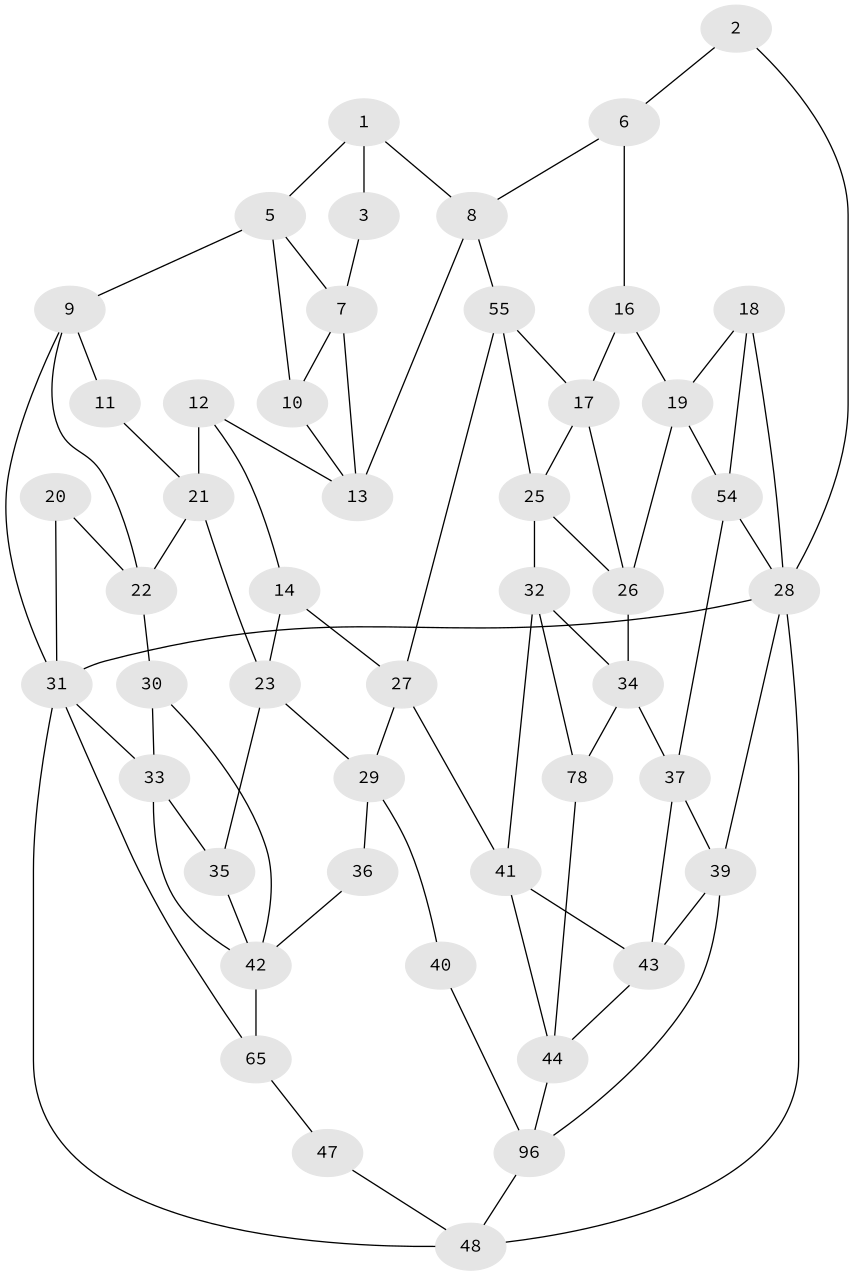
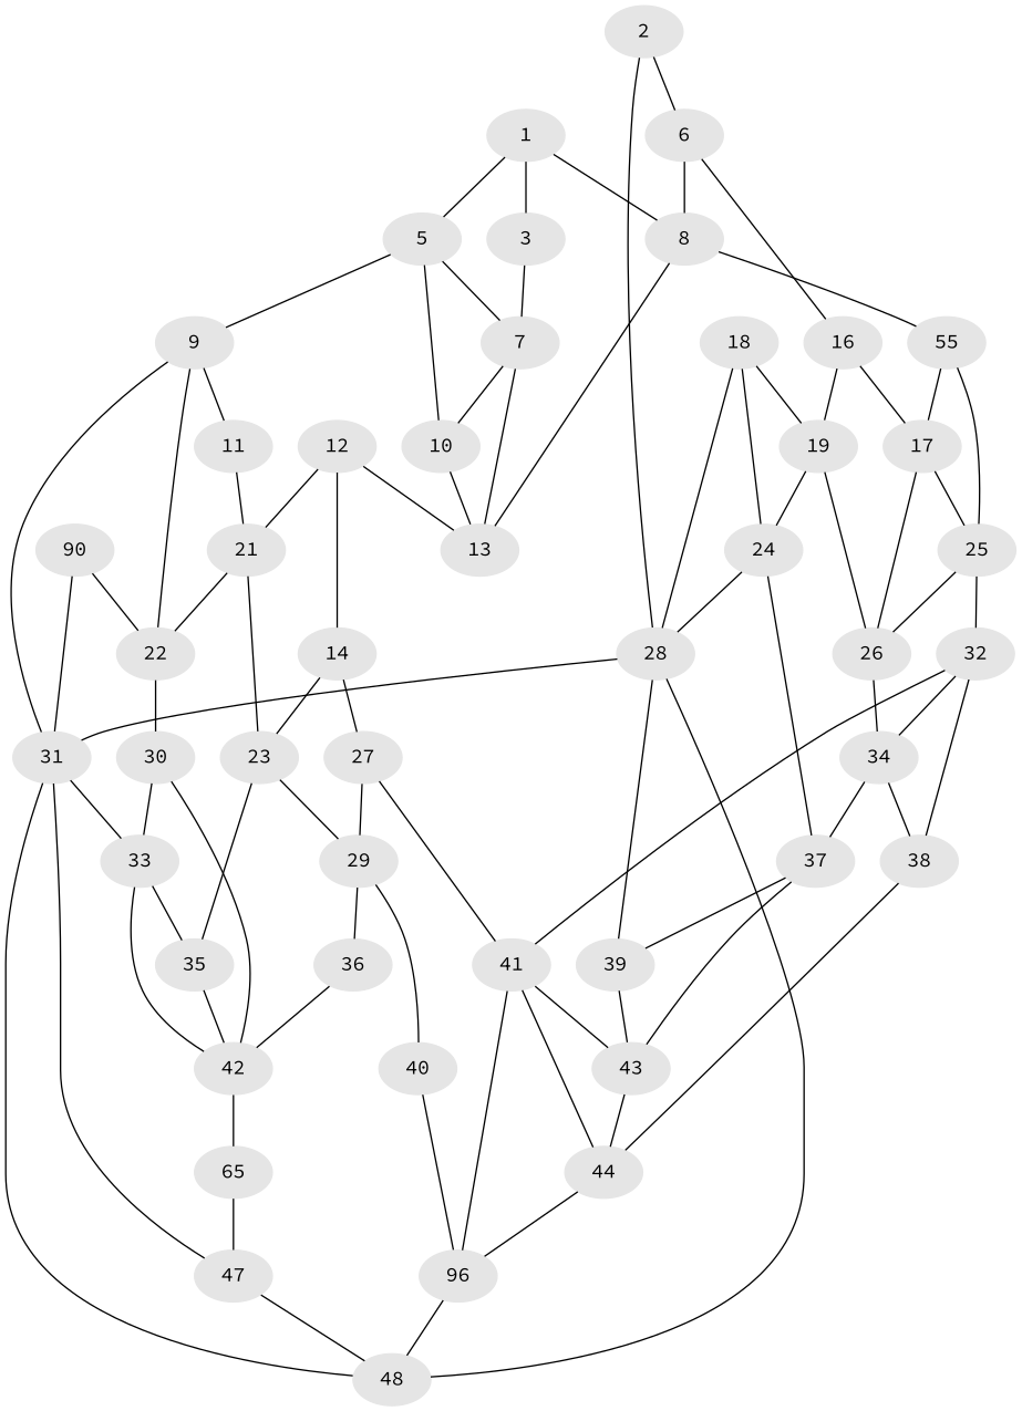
  graph {
    fontname="Source Code Pro"
    node [color=gray90 fontname="Source Code Pro" style=filled]
    edge [fontname="Source Code Pro" weight=1.0]
    1
    3
    5
    8
    7
    9
    10
    2
    6
    28
    16
    31
    39
    48
    13
    n16 [label=55]
    11
    22
    17
    19
    27
    25
    21
-   20
+   20 [label=90]
    33
    n26 [label=65]
    12
    14
    23
    29
    35
    41
    26
    32
-   24 [label=54]
+   24
    34
    18
    37
    30
    42
    36
    40
    43
-   38 [label=78]
+   38
    44
    n46 [label=96]
    47
    1 -- 3
    1 -- 5
    1 -- 8
    3 -- 7
    5 -- 7
    5 -- 9
    5 -- 10
    8 -- 13
    8 -- n16
    7 -- 10
    7 -- 13
    9 -- 31
    9 -- 11
    9 -- 22
    10 -- 13
    2 -- 6
    2 -- 28
    6 -- 8
    6 -- 16
    28 -- 31
    28 -- 39
    28 -- 48
    16 -- 17
    16 -- 19
    31 -- 48
    31 -- 33
-   31 -- n26
+   31 -- 47
    39 -- 43
    n16 -- 17
-   n16 -- 27
    n16 -- 25
    11 -- 21
    22 -- 30 [weight=2.0]
    17 -- 25
    17 -- 26
    19 -- 26
    19 -- 24
    27 -- 29
    27 -- 41
    25 -- 26
    25 -- 32
    21 -- 22
    21 -- 23
    20 -- 31
    20 -- 22
    33 -- 35
    33 -- 42
    n26 -- 47
    12 -- 13
    12 -- 21
    12 -- 14
    14 -- 27
    14 -- 23
    23 -- 29
    23 -- 35
    29 -- 36
    29 -- 40
    35 -- 42
    41 -- 43
    41 -- 44
-   39 -- n46
+   41 -- n46
    26 -- 34
    32 -- 41
    32 -- 34
    32 -- 38
    24 -- 28
    24 -- 37
    34 -- 37
    34 -- 38
    18 -- 28
    18 -- 19
    18 -- 24
    37 -- 39
    37 -- 43
    30 -- 33
    30 -- 42
    42 -- n26
    36 -- 42
    40 -- n46
    43 -- 44
    38 -- 44
    44 -- n46
    n46 -- 48
    47 -- 48
  }
